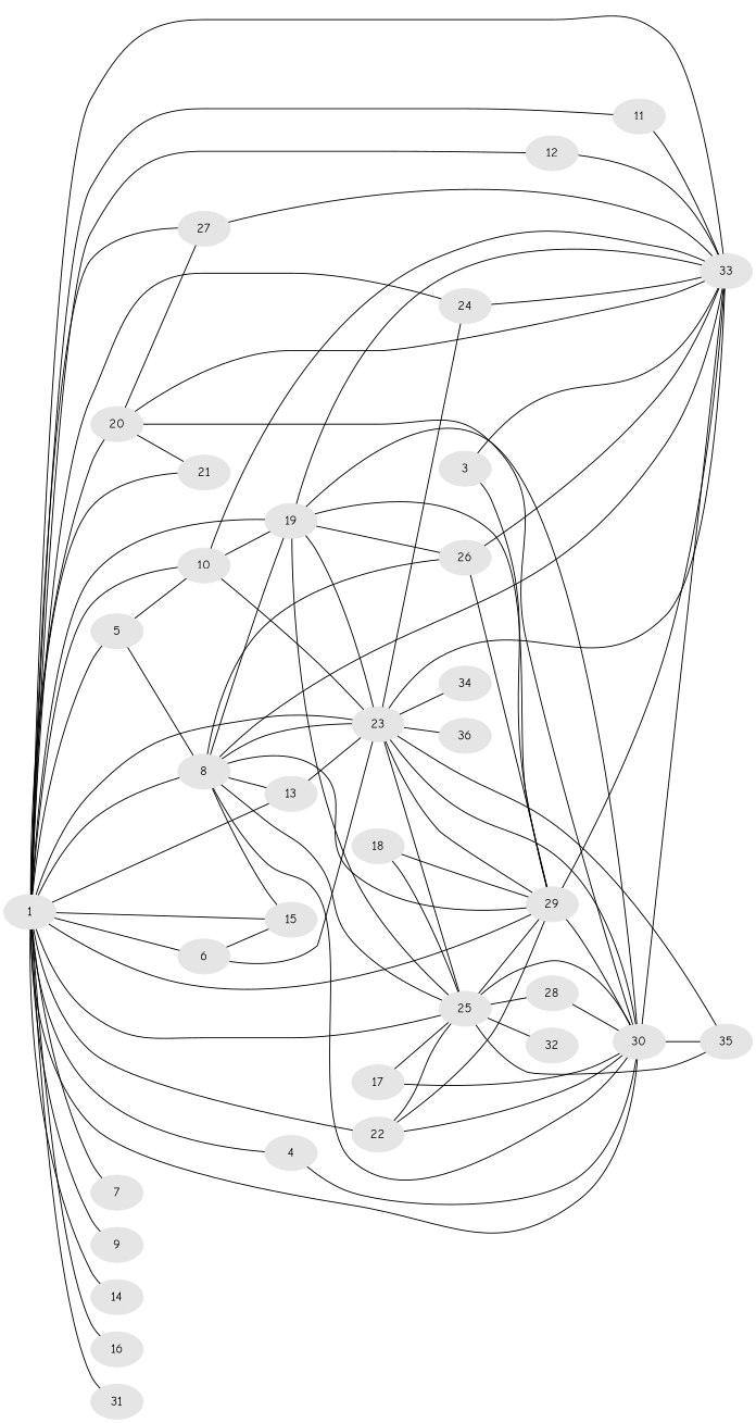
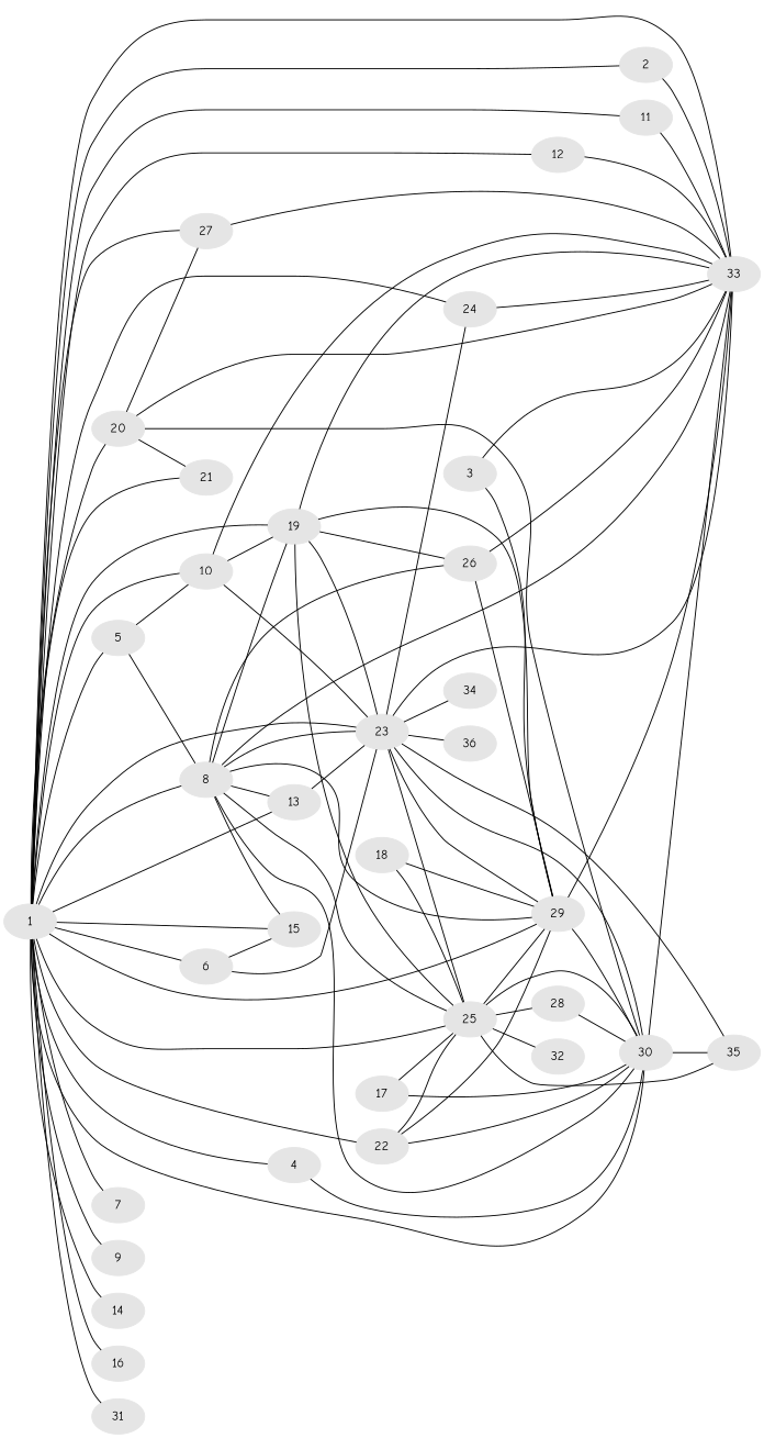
  graph {
    fontname="Comic Neue"
    rankdir=LR
    node [color=gray90 fontname="Comic Neue" style=filled]
    edge [fontname="Comic Neue" weight=1.0]
    1
+   2
    4
    5
    6
    7
    8
    9
    10
    11
    12
    13
    14
    15
    16
    19
    20
    21
    22
    23
    24
    25
    27
    29
    30
    31
    33
    26
    34
    35
    36
    32
    28
    3
    17
    18
+   1 -- 2
    1 -- 4
    1 -- 5
    1 -- 6
    1 -- 7
    1 -- 8 [weight=2.0]
    1 -- 9 [weight=2.0]
    1 -- 10
    1 -- 11
    1 -- 12
    1 -- 13
    1 -- 14 [weight=2.0]
    1 -- 15 [weight=2.0]
    1 -- 16
    1 -- 19 [weight=3.0]
    1 -- 20
    1 -- 21
    1 -- 22
    1 -- 23 [weight=2.0]
    1 -- 24 [weight=2.0]
    1 -- 25 [weight=3.0]
    1 -- 27 [weight=2.0]
    1 -- 29 [weight=4.0]
    1 -- 30 [weight=3.0]
    1 -- 31 [weight=4.0]
    1 -- 33 [weight=4.0]
+   2 -- 33
    4 -- 30
    5 -- 8
    5 -- 10
    6 -- 15
    6 -- 23
    8 -- 13
    8 -- 15
    8 -- 19
    8 -- 23
    8 -- 25
    8 -- 29 [weight=2.0]
    8 -- 30 [weight=2.0]
    8 -- 33
    8 -- 26
    10 -- 19
    10 -- 23
    10 -- 33
    11 -- 33
    12 -- 33
    13 -- 23 [weight=2.0]
    19 -- 23 [weight=2.0]
    19 -- 25
    19 -- 29 [weight=2.0]
-   19 -- 30
    19 -- 33
    19 -- 26
    20 -- 21
    20 -- 27
    20 -- 30
    20 -- 33
    22 -- 25
    22 -- 29
    22 -- 30
    23 -- 24
    23 -- 25
    23 -- 29 [weight=2.0]
    23 -- 30
    23 -- 33
    23 -- 34
    23 -- 35
    23 -- 36
    24 -- 33
    25 -- 29 [weight=3.0]
    25 -- 30
    25 -- 35
    25 -- 32
    25 -- 28
    27 -- 33
    29 -- 30 [weight=2.0]
    29 -- 33 [weight=2.0]
    30 -- 33
    30 -- 35
    26 -- 29 [weight=3.0]
    26 -- 33
    28 -- 30
    3 -- 29
    3 -- 33
    17 -- 25
    17 -- 30
    18 -- 25
    18 -- 29
  }
